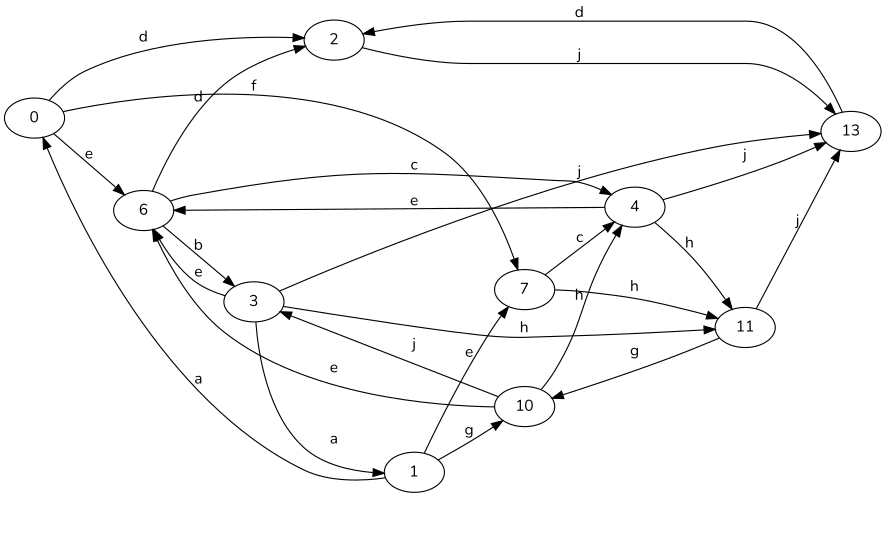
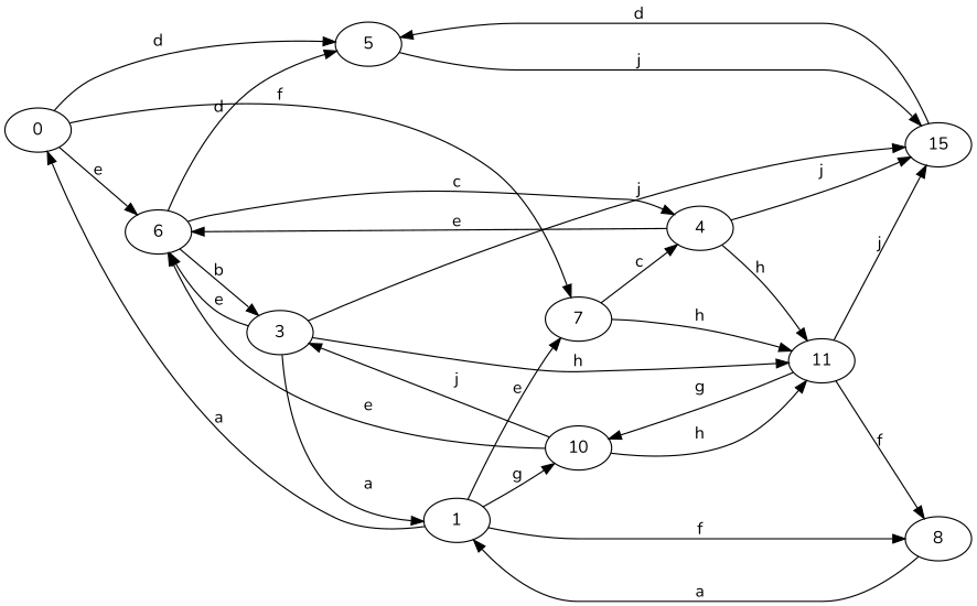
  strict digraph {
    fontname=Nunito
    rankdir=LR
    node [fontname=Nunito]
    edge [fontname=Nunito]
    0
-   5 [label=2]
+   5
    6
    7
-   13
+   13 [label=15]
    3
    4
    11
    1
+   8
    10
    0 -> 5 [label=d]
    0 -> 6 [label=e]
    0 -> 7 [label=f]
    5 -> 13 [label=j]
    6 -> 5 [label=d]
    6 -> 3 [label=b]
    6 -> 4 [label=c]
    7 -> 4 [label=c]
    7 -> 11 [label=h]
    13 -> 5 [label=d]
    3 -> 6 [label=e]
    3 -> 13 [label=j]
    3 -> 11 [label=h]
    3 -> 1 [label=a]
    4 -> 6 [label=e]
    4 -> 13 [label=j]
    4 -> 11 [label=h]
    11 -> 13 [label=j]
+   11 -> 8 [label=f]
    11 -> 10 [label=g]
    1 -> 0 [label=a]
    1 -> 7 [label=e]
+   1 -> 8 [label=f]
    1 -> 10 [label=g]
+   8 -> 1 [label=a]
    10 -> 6 [label=e]
    10 -> 3 [label=j]
-   10 -> 4 [label=h]
+   10 -> 11 [label=h]
  }
